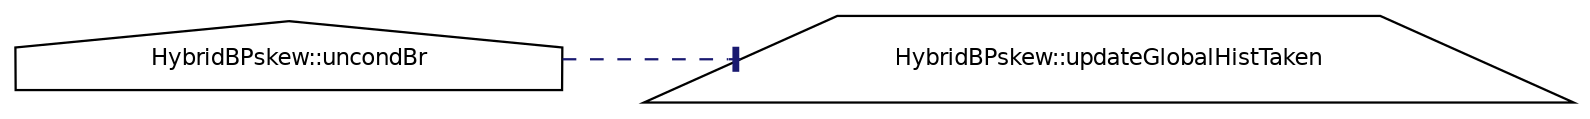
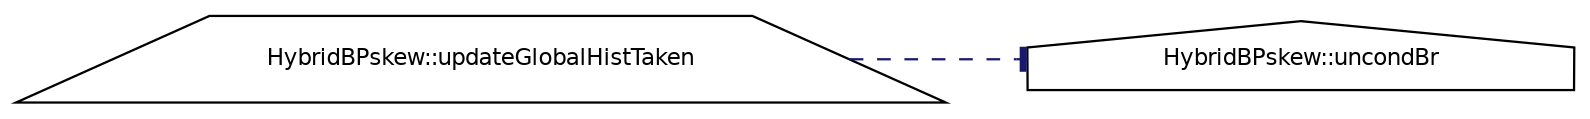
  digraph {
    rankdir=LR
    node [color=black fillcolor=white fontname=Helvetica fontsize=10 style=filled]
    n1 [fontcolor=black height=0.2 label="HybridBPskew::uncondBr" shape=house width=0.4]
    n2 [height=0.2 label="HybridBPskew::updateGlobalHistTaken" shape=trapezium width=0.4]
-   n1 -> n2 [color=midnightblue fontname=Helvetica fontsize=10 labelfontname=Helvetica labelfontsize=10 style=dashed arrowhead=tee]
+   n2 -> n1 [color=midnightblue fontname=Helvetica fontsize=10 labelfontname=Helvetica labelfontsize=10 style=dashed arrowhead=tee]
  }
